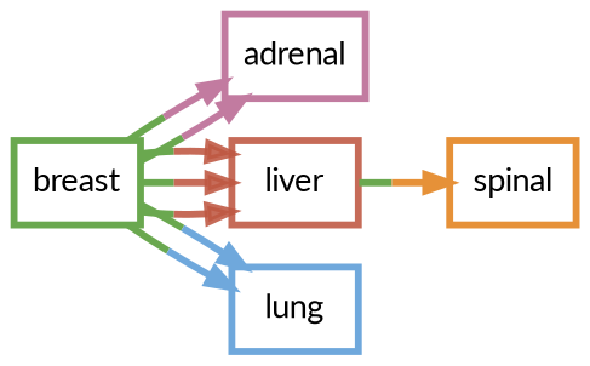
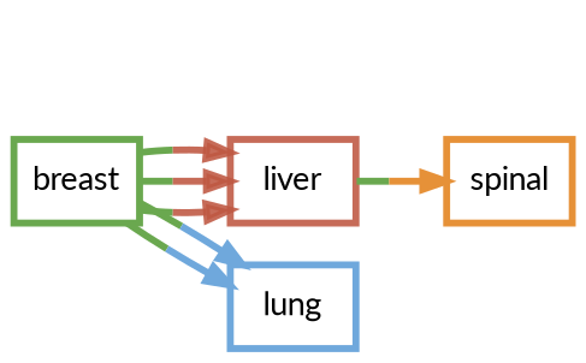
  digraph {
    rankdir=LR
    node [fillcolor=white fontname=Lato penwidth=3.0 shape=box]
    edge [color="#6aa84f;0.5:#be5742e1" penwidth=3]
    breast [color="#6aa84f"]
-   adrenal [color="#c27ba0"]
    liver [color="#be5742e1"]
    lung [color="#6fa8dc"]
    spinal [color="#e69138"]
-   breast -> adrenal [color="#6aa84f;0.5:#c27ba0"]
-   breast -> adrenal [color="#6aa84f;0.5:#c27ba0"]
    breast -> liver
    breast -> liver
    breast -> liver
    breast -> lung [color="#6aa84f;0.5:#6fa8dc"]
    breast -> lung [color="#6aa84f;0.5:#6fa8dc"]
    liver -> spinal [color="#6aa84f;0.5:#e69138"]
  }
